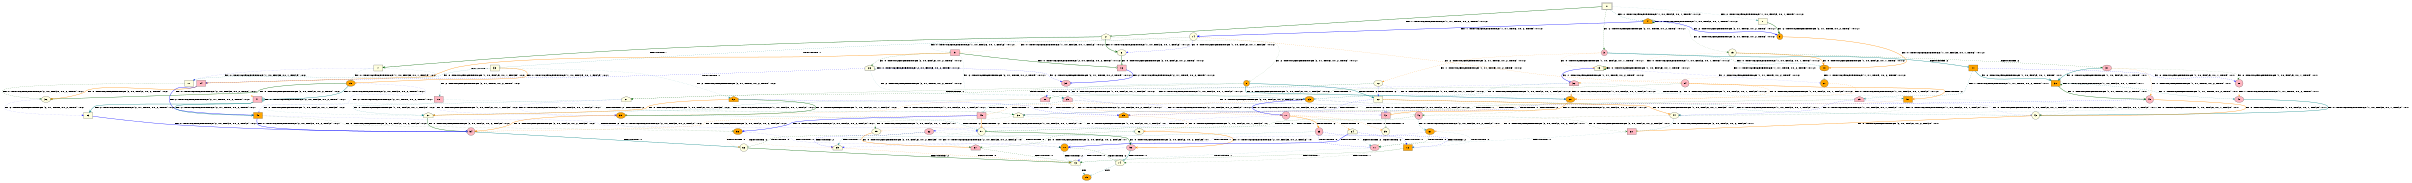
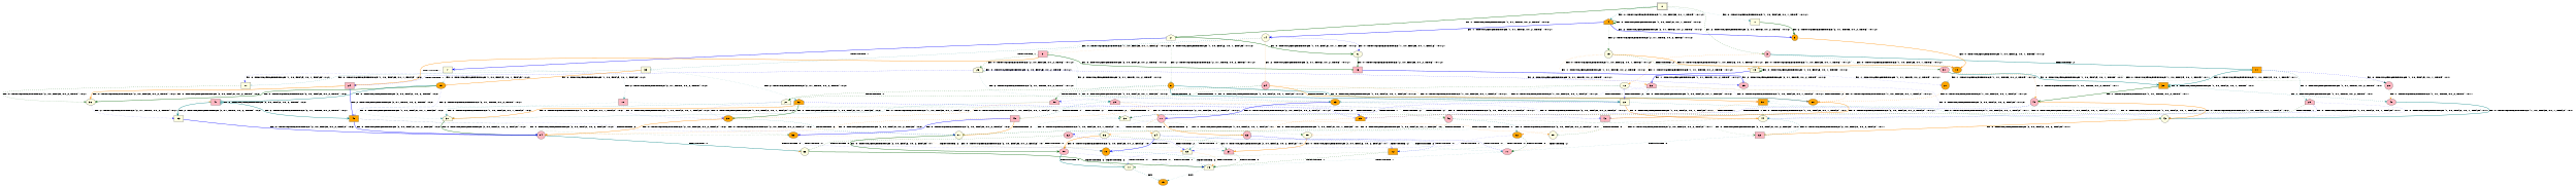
  digraph {
    node [fillcolor=lightyellow shape=ellipse style=filled]
    edge [arrowhead=odot color=teal style=dotted]
    0 [peripheries=2 shape=box]
    1 [shape=box]
    2 [shape=house]
    3 [fillcolor=lightpink shape=circle]
    4 [fillcolor=orange shape=house]
    5 [fillcolor=orange shape=circle]
    6
    7 [shape=box]
    8 [fillcolor=orange shape=circle]
    9 [fillcolor=lightpink shape=box]
    10 [fillcolor=orange]
    11 [fillcolor=orange shape=box]
    12
    13 [shape=house]
    14 [shape=circle]
    15 [shape=circle]
    16 [fillcolor=lightpink shape=box]
    17 [shape=box]
    18 [fillcolor=lightpink shape=box]
    19 [fillcolor=orange]
    20 [fillcolor=orange]
    21 [shape=house]
    22 [shape=box]
    23 [fillcolor=orange]
    24 [fillcolor=lightpink shape=box]
    25 [fillcolor=lightpink shape=house]
    26 [shape=house]
    27 [fillcolor=orange shape=circle]
    28 [fillcolor=lightpink shape=circle]
    29 [fillcolor=lightpink shape=house]
    30 [fillcolor=orange shape=box]
    32 [fillcolor=lightpink shape=house]
    33 [shape=box]
    34 [fillcolor=lightpink shape=circle]
    31 [fillcolor=lightpink]
    35 [fillcolor=lightpink]
    36
    37 [shape=house]
    38 [shape=house]
    39 [fillcolor=orange]
    40 [fillcolor=orange shape=box]
    41 [fillcolor=lightpink shape=box]
    42 [fillcolor=lightpink shape=box]
    43 [shape=circle]
    44
    45 [fillcolor=lightpink shape=box]
    46 [fillcolor=lightpink shape=circle]
    n48 [fillcolor=lightpink label=77 shape=circle]
    48 [fillcolor=lightpink]
    49 [fillcolor=lightpink shape=circle]
    50 [fillcolor=lightpink shape=house]
    51 [fillcolor=orange shape=box]
    52 [fillcolor=orange shape=house]
    53 [shape=box]
    54 [fillcolor=lightpink shape=circle]
    55
    56
    57 [shape=circle]
    58 [fillcolor=orange]
    59 [shape=circle]
    60 [fillcolor=lightpink shape=box]
    61 [fillcolor=orange]
    62 [fillcolor=lightpink]
    63 [fillcolor=lightpink shape=circle]
-   64 [shape=house]
+   64 [shape=circle]
    65 [fillcolor=orange shape=house]
    66 [shape=circle]
    67 [fillcolor=lightpink shape=house]
    n69 [fillcolor=lightpink label=98]
    69 [shape=house]
    70 [fillcolor=orange shape=circle]
    71 [fillcolor=lightpink]
    72 [fillcolor=orange shape=box]
    73 [shape=house]
    74
    75 [fillcolor=orange]
    0 -> 1 [arrowhead=normal label="EX !0 !ATOMIC_EXCH_BRANCH (1, +0, FALSE, +0, 1, TRUE) !:0:1:2:"]
    0 -> 2 [color=darkgreen label="EX !1 !ATOMIC_EXCH_BRANCH (1, +1, TRUE, +0, 2, TRUE) !:0:1:2:" style=bold]
    0 -> 3 [arrowhead=normal color=darkgreen label="EX !2 !ATOMIC_EXCH_BRANCH (2, +1, TRUE, +0, 2, TRUE) !:0:1:2:" style=dashed]
    0 -> 4 [arrowhead=vee label="EX !0 !ATOMIC_EXCH_BRANCH (1, +0, FALSE, +0, 1, TRUE) !:0:1:2:" style=dashed]
    1 -> 5 [arrowhead=normal color=darkgreen label="EX !2 !ATOMIC_EXCH_BRANCH (2, +1, TRUE, +0, 2, TRUE) !:0:1:2:" style=bold]
    2 -> 6 [arrowhead=vee color=darkgreen label="EX !0 !ATOMIC_EXCH_BRANCH (1, +0, FALSE, +0, 1, FALSE) !:0:1:2:" style=bold]
-   2 -> 7 [arrowhead=vee color=darkgreen label="TERMINATE !1" style=bold]
+   2 -> 7 [arrowhead=vee color=blue label="TERMINATE !1" style=bold]
    2 -> 8 [color=darkgreen label="EX !2 !ATOMIC_EXCH_BRANCH (2, +1, TRUE, +0, 2, TRUE) !:0:1:2:"]
    2 -> 9 [label="EX !0 !ATOMIC_EXCH_BRANCH (1, +0, FALSE, +0, 1, FALSE) !:0:1:2:"]
    3 -> 10 [label="EX !0 !ATOMIC_EXCH_BRANCH (1, +0, FALSE, +0, 1, TRUE) !:0:1:2:" style=dashed]
    3 -> 11 [label="TERMINATE !2" style=bold]
    3 -> 12 [arrowhead=normal color=darkorange label="EX !1 !ATOMIC_EXCH_BRANCH (1, +1, TRUE, +0, 2, TRUE) !:0:1:2:" style=dashed]
    3 -> 13 [arrowhead=vee color=darkorange label="EX !0 !ATOMIC_EXCH_BRANCH (1, +0, FALSE, +0, 1, TRUE) !:0:1:2:"]
    4 -> 4 [arrowhead=normal color=darkgreen label="EX !0 !ATOMIC_EXCH_BRANCH (1, +0, FALSE, +0, 1, TRUE) !:0:1:2:" style=bold]
    4 -> 5 [arrowhead=normal color=blue label="EX !2 !ATOMIC_EXCH_BRANCH (2, +1, TRUE, +0, 2, TRUE) !:0:1:2:" style=bold]
    4 -> 14 [arrowhead=vee color=blue label="EX !1 !ATOMIC_EXCH_BRANCH (1, +1, TRUE, +0, 2, TRUE) !:0:1:2:" style=bold]
    4 -> 15 [arrowhead=vee color=darkgreen label="EX !2 !ATOMIC_EXCH_BRANCH (2, +1, TRUE, +0, 2, TRUE) !:0:1:2:"]
    5 -> 10 [arrowhead=normal color=darkorange label="EX !0 !ATOMIC_EXCH_BRANCH (1, +0, FALSE, +0, 1, TRUE) !:0:1:2:" style=bold]
    6 -> 16 [color=darkgreen label="EX !0 !ATOMIC_EXCH_BRANCH (2, +0, FALSE, +0, 2, TRUE) !:0:1:2:" style=bold]
    7 -> 17 [arrowhead=normal color=blue label="EX !0 !ATOMIC_EXCH_BRANCH (1, +0, FALSE, +0, 1, FALSE) !:0:2:"]
    7 -> 18 [arrowhead=vee label="EX !2 !ATOMIC_EXCH_BRANCH (2, +1, TRUE, +0, 2, TRUE) !:0:2:"]
    7 -> 19 [label="EX !0 !ATOMIC_EXCH_BRANCH (1, +0, FALSE, +0, 1, FALSE) !:0:2:"]
    8 -> 20 [arrowhead=normal label="EX !0 !ATOMIC_EXCH_BRANCH (1, +0, FALSE, +0, 1, FALSE) !:0:1:2:" style=bold]
    8 -> 21 [arrowhead=normal color=darkgreen label="TERMINATE !1" style=dashed]
    8 -> 22 [arrowhead=vee label="TERMINATE !2" style=bold]
    8 -> 23 [arrowhead=normal label="EX !0 !ATOMIC_EXCH_BRANCH (1, +0, FALSE, +0, 1, FALSE) !:0:1:2:" style=dashed]
    9 -> 16 [color=darkgreen label="EX !0 !ATOMIC_EXCH_BRANCH (2, +0, FALSE, +0, 2, TRUE) !:0:1:2:" style=bold]
    9 -> 24 [arrowhead=normal color=darkorange label="TERMINATE !1" style=bold]
    9 -> 25 [arrowhead=vee label="EX !2 !ATOMIC_EXCH_BRANCH (2, +1, TRUE, +0, 2, TRUE) !:0:1:2:"]
    9 -> 26 [arrowhead=vee color=darkgreen label="EX !0 !ATOMIC_EXCH_BRANCH (2, +0, FALSE, +0, 2, TRUE) !:0:1:2:" style=dashed]
    10 -> 27 [label="EX !1 !ATOMIC_EXCH_BRANCH (1, +1, TRUE, +0, 2, TRUE) !:0:1:2:"]
    11 -> 28 [arrowhead=vee color=blue label="EX !0 !ATOMIC_EXCH_BRANCH (1, +0, FALSE, +0, 1, TRUE) !:0:1:" style=dashed]
    11 -> 29 [arrowhead=vee label="EX !1 !ATOMIC_EXCH_BRANCH (1, +1, TRUE, +0, 2, TRUE) !:0:1:" style=dashed]
    11 -> 30 [arrowhead=vee label="EX !0 !ATOMIC_EXCH_BRANCH (1, +0, FALSE, +0, 1, TRUE) !:0:1:" style=bold]
    12 -> 20 [color=blue label="EX !0 !ATOMIC_EXCH_BRANCH (1, +0, FALSE, +0, 1, FALSE) !:0:1:2:"]
    12 -> 21 [arrowhead=normal color=darkgreen label="TERMINATE !1" style=dashed]
    12 -> 22 [arrowhead=normal color=blue label="TERMINATE !2" style=dashed]
    12 -> 23 [label="EX !0 !ATOMIC_EXCH_BRANCH (1, +0, FALSE, +0, 1, FALSE) !:0:1:2:"]
    13 -> 13 [arrowhead=normal color=darkgreen label="EX !0 !ATOMIC_EXCH_BRANCH (1, +0, FALSE, +0, 1, TRUE) !:0:1:2:" style=bold]
    13 -> 27 [color=blue label="EX !1 !ATOMIC_EXCH_BRANCH (1, +1, TRUE, +0, 2, TRUE) !:0:1:2:"]
    13 -> 32 [color=blue label="EX !1 !ATOMIC_EXCH_BRANCH (1, +1, TRUE, +0, 2, TRUE) !:0:1:2:" style=bold]
    14 -> 6 [arrowhead=normal color=blue label="EX !0 !ATOMIC_EXCH_BRANCH (1, +0, FALSE, +0, 1, FALSE) !:0:1:2:" style=dashed]
    14 -> 9 [color=darkorange label="EX !0 !ATOMIC_EXCH_BRANCH (1, +0, FALSE, +0, 1, FALSE) !:0:1:2:"]
    14 -> 33 [label="TERMINATE !1" style=dashed]
    14 -> 34 [color=darkorange label="EX !2 !ATOMIC_EXCH_BRANCH (2, +1, TRUE, +0, 2, TRUE) !:0:1:2:" style=dashed]
    15 -> 10 [arrowhead=vee color=darkorange label="EX !0 !ATOMIC_EXCH_BRANCH (1, +0, FALSE, +0, 1, TRUE) !:0:1:2:" style=bold]
    15 -> 13 [arrowhead=normal color=darkorange label="EX !0 !ATOMIC_EXCH_BRANCH (1, +0, FALSE, +0, 1, TRUE) !:0:1:2:"]
    15 -> 32 [arrowhead=normal color=darkorange label="EX !1 !ATOMIC_EXCH_BRANCH (1, +1, TRUE, +0, 2, TRUE) !:0:1:2:"]
    15 -> 31 [arrowhead=normal color=darkgreen label="TERMINATE !2" style=dashed]
    16 -> 35 [color=blue label="EX !2 !ATOMIC_EXCH_BRANCH (2, +1, TRUE, +0, 2, TRUE) !:0:1:2:" style=bold]
    17 -> 36 [arrowhead=normal color=darkgreen label="EX !0 !ATOMIC_EXCH_BRANCH (2, +0, FALSE, +0, 2, TRUE) !:0:2:" style=dashed]
    18 -> 37 [arrowhead=normal label="EX !0 !ATOMIC_EXCH_BRANCH (1, +0, FALSE, +0, 1, FALSE) !:0:2:"]
    18 -> 38 [arrowhead=normal label="TERMINATE !2"]
    18 -> 39 [arrowhead=vee color=blue label="EX !0 !ATOMIC_EXCH_BRANCH (1, +0, FALSE, +0, 1, FALSE) !:0:2:"]
    19 -> 36 [arrowhead=normal color=darkgreen label="EX !0 !ATOMIC_EXCH_BRANCH (2, +0, FALSE, +0, 2, TRUE) !:0:2:" style=bold]
    19 -> 40 [color=blue label="EX !2 !ATOMIC_EXCH_BRANCH (2, +1, TRUE, +0, 2, TRUE) !:0:2:"]
    19 -> 41 [label="EX !0 !ATOMIC_EXCH_BRANCH (2, +0, FALSE, +0, 2, TRUE) !:0:2:" style=bold]
    20 -> 42 [color=darkorange label="EX !0 !ATOMIC_EXCH_BRANCH (2, +0, FALSE, +0, 2, FALSE) !:0:1:2:" style=bold]
    21 -> 37 [arrowhead=vee label="EX !0 !ATOMIC_EXCH_BRANCH (1, +0, FALSE, +0, 1, FALSE) !:0:2:" style=dashed]
    21 -> 38 [arrowhead=normal color=darkgreen label="TERMINATE !2"]
    21 -> 39 [color=blue label="EX !0 !ATOMIC_EXCH_BRANCH (1, +0, FALSE, +0, 1, FALSE) !:0:2:"]
    22 -> 38 [color=blue label="TERMINATE !1" style=dashed]
    22 -> 43 [label="EX !0 !ATOMIC_EXCH_BRANCH (1, +0, FALSE, +0, 1, FALSE) !:0:1:" style=dashed]
    22 -> 44 [arrowhead=normal color=darkorange label="EX !0 !ATOMIC_EXCH_BRANCH (1, +0, FALSE, +0, 1, FALSE) !:0:1:" style=bold]
    23 -> 42 [color=blue label="EX !0 !ATOMIC_EXCH_BRANCH (2, +0, FALSE, +0, 2, FALSE) !:0:1:2:"]
    23 -> 45 [color=darkorange label="TERMINATE !1" style=dashed]
    23 -> 46 [arrowhead=vee color=darkgreen label="TERMINATE !2"]
    23 -> n48 [arrowhead=normal color=blue label="EX !0 !ATOMIC_EXCH_BRANCH (2, +0, FALSE, +0, 2, FALSE) !:0:1:2:" style=bold]
    24 -> 36 [arrowhead=normal color=darkorange label="EX !0 !ATOMIC_EXCH_BRANCH (2, +0, FALSE, +0, 2, TRUE) !:0:2:" style=bold]
    24 -> 40 [color=blue label="EX !2 !ATOMIC_EXCH_BRANCH (2, +1, TRUE, +0, 2, TRUE) !:0:2:" style=bold]
    24 -> 41 [arrowhead=normal color=darkorange label="EX !0 !ATOMIC_EXCH_BRANCH (2, +0, FALSE, +0, 2, TRUE) !:0:2:"]
    25 -> 42 [color=blue label="EX !0 !ATOMIC_EXCH_BRANCH (2, +0, FALSE, +0, 2, FALSE) !:0:1:2:"]
    25 -> 45 [label="TERMINATE !1" style=dashed]
    25 -> 46 [color=darkgreen label="TERMINATE !2"]
    25 -> n48 [arrowhead=normal color=darkorange label="EX !0 !ATOMIC_EXCH_BRANCH (2, +0, FALSE, +0, 2, FALSE) !:0:1:2:" style=dashed]
    26 -> 24 [arrowhead=vee color=blue label="TERMINATE !1" style=dashed]
    26 -> 25 [arrowhead=vee label="EX !2 !ATOMIC_EXCH_BRANCH (2, +1, TRUE, +0, 2, TRUE) !:0:1:2:"]
    26 -> 26 [color=darkgreen label="EX !0 !ATOMIC_EXCH_BRANCH (2, +0, FALSE, +0, 2, TRUE) !:0:1:2:" style=dashed]
    26 -> 35 [arrowhead=normal color=blue label="EX !2 !ATOMIC_EXCH_BRANCH (2, +1, TRUE, +0, 2, TRUE) !:0:1:2:" style=dashed]
    27 -> 20 [arrowhead=vee color=darkorange label="EX !0 !ATOMIC_EXCH_BRANCH (1, +0, FALSE, +0, 1, FALSE) !:0:1:2:" style=dashed]
    28 -> 48 [arrowhead=vee color=darkorange label="EX !1 !ATOMIC_EXCH_BRANCH (1, +1, TRUE, +0, 2, TRUE) !:0:1:"]
    29 -> 38 [arrowhead=normal color=darkgreen label="TERMINATE !1" style=dashed]
    29 -> 43 [color=blue label="EX !0 !ATOMIC_EXCH_BRANCH (1, +0, FALSE, +0, 1, FALSE) !:0:1:"]
    29 -> 44 [color=blue label="EX !0 !ATOMIC_EXCH_BRANCH (1, +0, FALSE, +0, 1, FALSE) !:0:1:" style=dashed]
    30 -> 30 [arrowhead=normal color=darkgreen label="EX !0 !ATOMIC_EXCH_BRANCH (1, +0, FALSE, +0, 1, TRUE) !:0:1:"]
    30 -> 48 [arrowhead=vee label="EX !1 !ATOMIC_EXCH_BRANCH (1, +1, TRUE, +0, 2, TRUE) !:0:1:" style=dashed]
    30 -> 49 [arrowhead=vee color=darkgreen label="EX !1 !ATOMIC_EXCH_BRANCH (1, +1, TRUE, +0, 2, TRUE) !:0:1:" style=bold]
    32 -> 20 [arrowhead=normal color=darkorange label="EX !0 !ATOMIC_EXCH_BRANCH (1, +0, FALSE, +0, 1, FALSE) !:0:1:2:" style=dashed]
    32 -> 23 [label="EX !0 !ATOMIC_EXCH_BRANCH (1, +0, FALSE, +0, 1, FALSE) !:0:1:2:" style=dashed]
    32 -> 50 [arrowhead=vee color=blue label="TERMINATE !1"]
    32 -> 51 [arrowhead=normal label="TERMINATE !2"]
    33 -> 17 [label="EX !0 !ATOMIC_EXCH_BRANCH (1, +0, FALSE, +0, 1, FALSE) !:0:2:" style=dashed]
    33 -> 19 [color=darkorange label="EX !0 !ATOMIC_EXCH_BRANCH (1, +0, FALSE, +0, 1, FALSE) !:0:2:" style=bold]
    33 -> 52 [arrowhead=vee label="EX !2 !ATOMIC_EXCH_BRANCH (2, +1, TRUE, +0, 2, TRUE) !:0:2:"]
    34 -> 20 [arrowhead=vee color=darkorange label="EX !0 !ATOMIC_EXCH_BRANCH (1, +0, FALSE, +0, 1, FALSE) !:0:1:2:" style=dashed]
    34 -> 23 [label="EX !0 !ATOMIC_EXCH_BRANCH (1, +0, FALSE, +0, 1, FALSE) !:0:1:2:"]
    34 -> 50 [arrowhead=normal color=darkgreen label="TERMINATE !1" style=dashed]
    34 -> 51 [arrowhead=vee color=darkorange label="TERMINATE !2" style=bold]
    31 -> 28 [arrowhead=vee color=darkgreen label="EX !0 !ATOMIC_EXCH_BRANCH (1, +0, FALSE, +0, 1, TRUE) !:0:1:"]
    31 -> 30 [arrowhead=vee label="EX !0 !ATOMIC_EXCH_BRANCH (1, +0, FALSE, +0, 1, TRUE) !:0:1:" style=bold]
    31 -> 49 [arrowhead=normal color=darkorange label="EX !1 !ATOMIC_EXCH_BRANCH (1, +1, TRUE, +0, 2, TRUE) !:0:1:" style=dashed]
    35 -> 42 [color=blue label="EX !0 !ATOMIC_EXCH_BRANCH (2, +0, FALSE, +0, 2, FALSE) !:0:1:2:"]
    36 -> 53 [arrowhead=normal color=blue label="EX !2 !ATOMIC_EXCH_BRANCH (2, +1, TRUE, +0, 2, TRUE) !:0:2:"]
    37 -> 54 [color=darkgreen label="EX !0 !ATOMIC_EXCH_BRANCH (2, +0, FALSE, +0, 2, FALSE) !:0:2:" style=bold]
    38 -> 55 [arrowhead=normal color=darkgreen label="EX !0 !ATOMIC_EXCH_BRANCH (1, +0, FALSE, +0, 1, FALSE) !:0:"]
    38 -> 56 [label="EX !0 !ATOMIC_EXCH_BRANCH (1, +0, FALSE, +0, 1, FALSE) !:0:"]
    39 -> 54 [arrowhead=vee color=darkorange label="EX !0 !ATOMIC_EXCH_BRANCH (2, +0, FALSE, +0, 2, FALSE) !:0:2:" style=bold]
    39 -> 57 [arrowhead=vee label="TERMINATE !2" style=dashed]
    39 -> 58 [color=darkgreen label="EX !0 !ATOMIC_EXCH_BRANCH (2, +0, FALSE, +0, 2, FALSE) !:0:2:"]
    40 -> 54 [color=blue label="EX !0 !ATOMIC_EXCH_BRANCH (2, +0, FALSE, +0, 2, FALSE) !:0:2:" style=bold]
    40 -> 57 [arrowhead=vee color=blue label="TERMINATE !2"]
    40 -> 58 [color=darkgreen label="EX !0 !ATOMIC_EXCH_BRANCH (2, +0, FALSE, +0, 2, FALSE) !:0:2:"]
    41 -> 40 [arrowhead=vee label="EX !2 !ATOMIC_EXCH_BRANCH (2, +1, TRUE, +0, 2, TRUE) !:0:2:" style=bold]
    41 -> 41 [label="EX !0 !ATOMIC_EXCH_BRANCH (2, +0, FALSE, +0, 2, TRUE) !:0:2:" style=bold]
    41 -> 53 [arrowhead=vee label="EX !2 !ATOMIC_EXCH_BRANCH (2, +1, TRUE, +0, 2, TRUE) !:0:2:" style=bold]
    42 -> 59 [color=darkgreen label="TERMINATE !0" style=dashed]
    43 -> 60 [color=darkorange label="EX !0 !ATOMIC_EXCH_BRANCH (2, +0, FALSE, +0, 2, FALSE) !:0:1:" style=bold]
    44 -> 57 [label="TERMINATE !1"]
    44 -> 60 [label="EX !0 !ATOMIC_EXCH_BRANCH (2, +0, FALSE, +0, 2, FALSE) !:0:1:" style=dashed]
    44 -> 61 [arrowhead=normal color=darkorange label="EX !0 !ATOMIC_EXCH_BRANCH (2, +0, FALSE, +0, 2, FALSE) !:0:1:"]
    45 -> 54 [arrowhead=normal color=darkorange label="EX !0 !ATOMIC_EXCH_BRANCH (2, +0, FALSE, +0, 2, FALSE) !:0:2:" style=dashed]
    45 -> 57 [color=darkorange label="TERMINATE !2" style=bold]
    45 -> 58 [arrowhead=normal color=blue label="EX !0 !ATOMIC_EXCH_BRANCH (2, +0, FALSE, +0, 2, FALSE) !:0:2:" style=bold]
    46 -> 57 [color=darkgreen label="TERMINATE !1" style=dashed]
    46 -> 60 [arrowhead=vee color=darkgreen label="EX !0 !ATOMIC_EXCH_BRANCH (2, +0, FALSE, +0, 2, FALSE) !:0:1:"]
    46 -> 61 [arrowhead=vee label="EX !0 !ATOMIC_EXCH_BRANCH (2, +0, FALSE, +0, 2, FALSE) !:0:1:" style=dashed]
    n48 -> 59 [arrowhead=vee color=darkorange label="TERMINATE !0" style=dashed]
    n48 -> 62 [arrowhead=normal color=blue label="TERMINATE !1"]
    n48 -> 63 [arrowhead=normal color=darkorange label="TERMINATE !2" style=bold]
    n48 -> 64 [arrowhead=normal color=darkorange label="TERMINATE !0" style=dashed]
    48 -> 43 [label="EX !0 !ATOMIC_EXCH_BRANCH (1, +0, FALSE, +0, 1, FALSE) !:0:1:" style=bold]
    49 -> 43 [arrowhead=normal color=darkorange label="EX !0 !ATOMIC_EXCH_BRANCH (1, +0, FALSE, +0, 1, FALSE) !:0:1:" style=bold]
    49 -> 44 [arrowhead=vee label="EX !0 !ATOMIC_EXCH_BRANCH (1, +0, FALSE, +0, 1, FALSE) !:0:1:"]
    49 -> 65 [arrowhead=vee color=blue label="TERMINATE !1" style=dashed]
    50 -> 37 [arrowhead=vee label="EX !0 !ATOMIC_EXCH_BRANCH (1, +0, FALSE, +0, 1, FALSE) !:0:2:" style=dashed]
    50 -> 39 [arrowhead=normal color=darkorange label="EX !0 !ATOMIC_EXCH_BRANCH (1, +0, FALSE, +0, 1, FALSE) !:0:2:" style=dashed]
    50 -> 65 [arrowhead=normal color=blue label="TERMINATE !2"]
    51 -> 43 [arrowhead=normal label="EX !0 !ATOMIC_EXCH_BRANCH (1, +0, FALSE, +0, 1, FALSE) !:0:1:"]
    51 -> 44 [color=darkgreen label="EX !0 !ATOMIC_EXCH_BRANCH (1, +0, FALSE, +0, 1, FALSE) !:0:1:"]
    51 -> 65 [color=darkorange label="TERMINATE !1" style=dashed]
    52 -> 37 [arrowhead=normal color=darkorange label="EX !0 !ATOMIC_EXCH_BRANCH (1, +0, FALSE, +0, 1, FALSE) !:0:2:" style=bold]
    52 -> 39 [color=darkgreen label="EX !0 !ATOMIC_EXCH_BRANCH (1, +0, FALSE, +0, 1, FALSE) !:0:2:" style=bold]
    52 -> 65 [color=blue label="TERMINATE !2" style=dashed]
    53 -> 54 [color=blue label="EX !0 !ATOMIC_EXCH_BRANCH (2, +0, FALSE, +0, 2, FALSE) !:0:2:" style=bold]
    54 -> 66 [label="TERMINATE !0" style=bold]
    55 -> 67 [arrowhead=normal color=darkorange label="EX !0 !ATOMIC_EXCH_BRANCH (2, +0, FALSE, +0, 2, FALSE) !:0:" style=bold]
    56 -> 67 [arrowhead=vee color=darkgreen label="EX !0 !ATOMIC_EXCH_BRANCH (2, +0, FALSE, +0, 2, FALSE) !:0:" style=dashed]
    56 -> n69 [arrowhead=vee color=darkorange label="EX !0 !ATOMIC_EXCH_BRANCH (2, +0, FALSE, +0, 2, FALSE) !:0:" style=bold]
    57 -> 67 [arrowhead=normal label="EX !0 !ATOMIC_EXCH_BRANCH (2, +0, FALSE, +0, 2, FALSE) !:0:"]
    57 -> n69 [arrowhead=vee color=darkgreen label="EX !0 !ATOMIC_EXCH_BRANCH (2, +0, FALSE, +0, 2, FALSE) !:0:" style=bold]
    58 -> 66 [arrowhead=normal color=darkorange label="TERMINATE !0"]
    58 -> 69 [arrowhead=vee color=darkorange label="TERMINATE !2"]
    58 -> 70 [arrowhead=normal color=blue label="TERMINATE !0"]
    59 -> 71 [color=darkorange label="TERMINATE !2"]
    60 -> 71 [arrowhead=vee label="TERMINATE !0"]
    61 -> 69 [arrowhead=normal color=blue label="TERMINATE !1"]
    61 -> 71 [arrowhead=vee color=darkgreen label="TERMINATE !0" style=dashed]
    61 -> 72 [arrowhead=vee label="TERMINATE !0"]
    62 -> 66 [color=darkgreen label="TERMINATE !0" style=dashed]
    62 -> 69 [arrowhead=normal color=blue label="TERMINATE !2" style=dashed]
    62 -> 70 [arrowhead=normal color=darkgreen label="TERMINATE !0"]
    63 -> 69 [arrowhead=vee label="TERMINATE !1" style=dashed]
    63 -> 71 [color=blue label="TERMINATE !0" style=dashed]
    63 -> 72 [arrowhead=normal color=blue label="TERMINATE !0" style=dashed]
    64 -> 70 [arrowhead=vee color=blue label="TERMINATE !1" style=bold]
    64 -> 71 [arrowhead=normal label="TERMINATE !2"]
    64 -> 72 [color=blue label="TERMINATE !2" style=dashed]
    65 -> 55 [color=darkorange label="EX !0 !ATOMIC_EXCH_BRANCH (1, +0, FALSE, +0, 1, FALSE) !:0:"]
    65 -> 56 [arrowhead=vee color=darkorange label="EX !0 !ATOMIC_EXCH_BRANCH (1, +0, FALSE, +0, 1, FALSE) !:0:" style=dashed]
    66 -> 73 [arrowhead=vee color=darkgreen label="TERMINATE !2" style=bold]
    67 -> 73 [color=darkgreen label="TERMINATE !0" style=dashed]
    n69 -> 73 [arrowhead=normal color=blue label="TERMINATE !0"]
    n69 -> 74 [label="TERMINATE !0" style=bold]
    69 -> 73 [arrowhead=vee color=darkorange label="TERMINATE !0" style=dashed]
+   69 -> 74 [color=blue label="TERMINATE !0"]
    70 -> 73 [label="TERMINATE !2" style=dashed]
    70 -> 74 [color=darkgreen label="TERMINATE !2" style=dashed]
    71 -> 73 [label="TERMINATE !1"]
    72 -> 73 [arrowhead=normal color=darkgreen label="TERMINATE !1" style=dashed]
    72 -> 74 [arrowhead=normal color=darkgreen label="TERMINATE !1"]
    73 -> 75 [arrowhead=normal label=exit]
    74 -> 75 [label=exit style=dashed]
  }
